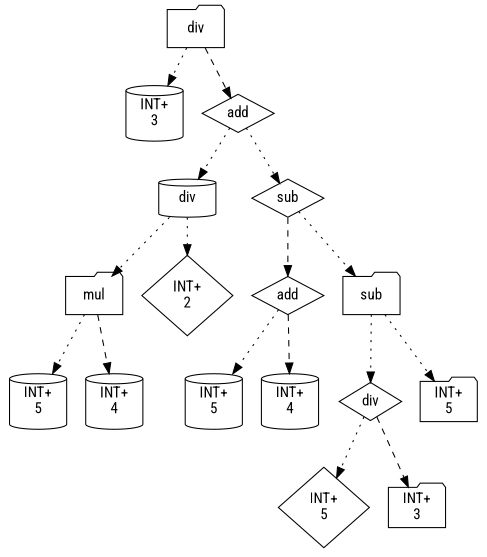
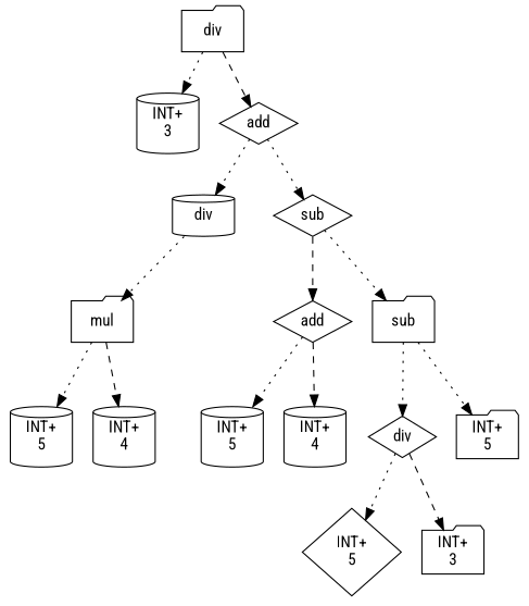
  digraph {
    fontname="Roboto Condensed"
    node [shape=cylinder fontname="Roboto Condensed"]
    edge [style=dotted fontname="Roboto Condensed"]
    n1 [label=div shape=folder]
    n2 [label="INT+\n3"]
    n3 [label=add shape=diamond]
    n4 [label=div]
    n5 [label=sub shape=diamond]
    n6 [label=mul shape=folder]
-   n7 [label="INT+\n2" shape=diamond]
    n8 [label="INT+\n5"]
    n9 [label="INT+\n4"]
    n10 [label=add shape=diamond]
    n11 [label=sub shape=folder]
    n12 [label="INT+\n5"]
    n13 [label="INT+\n4"]
    n14 [label=div shape=diamond]
    n15 [label="INT+\n5" shape=folder]
    n16 [label="INT+\n5" shape=diamond]
    n17 [label="INT+\n3" shape=folder]
    n1 -> n2
    n1 -> n3 [style=dashed]
    n3 -> n4
    n3 -> n5
    n4 -> n6
-   n4 -> n7
    n5 -> n10 [style=dashed]
    n5 -> n11
    n6 -> n8
    n6 -> n9 [style=dashed]
    n10 -> n12
    n10 -> n13 [style=dashed]
    n11 -> n14
    n11 -> n15
    n14 -> n16
    n14 -> n17 [style=dashed]
  }
